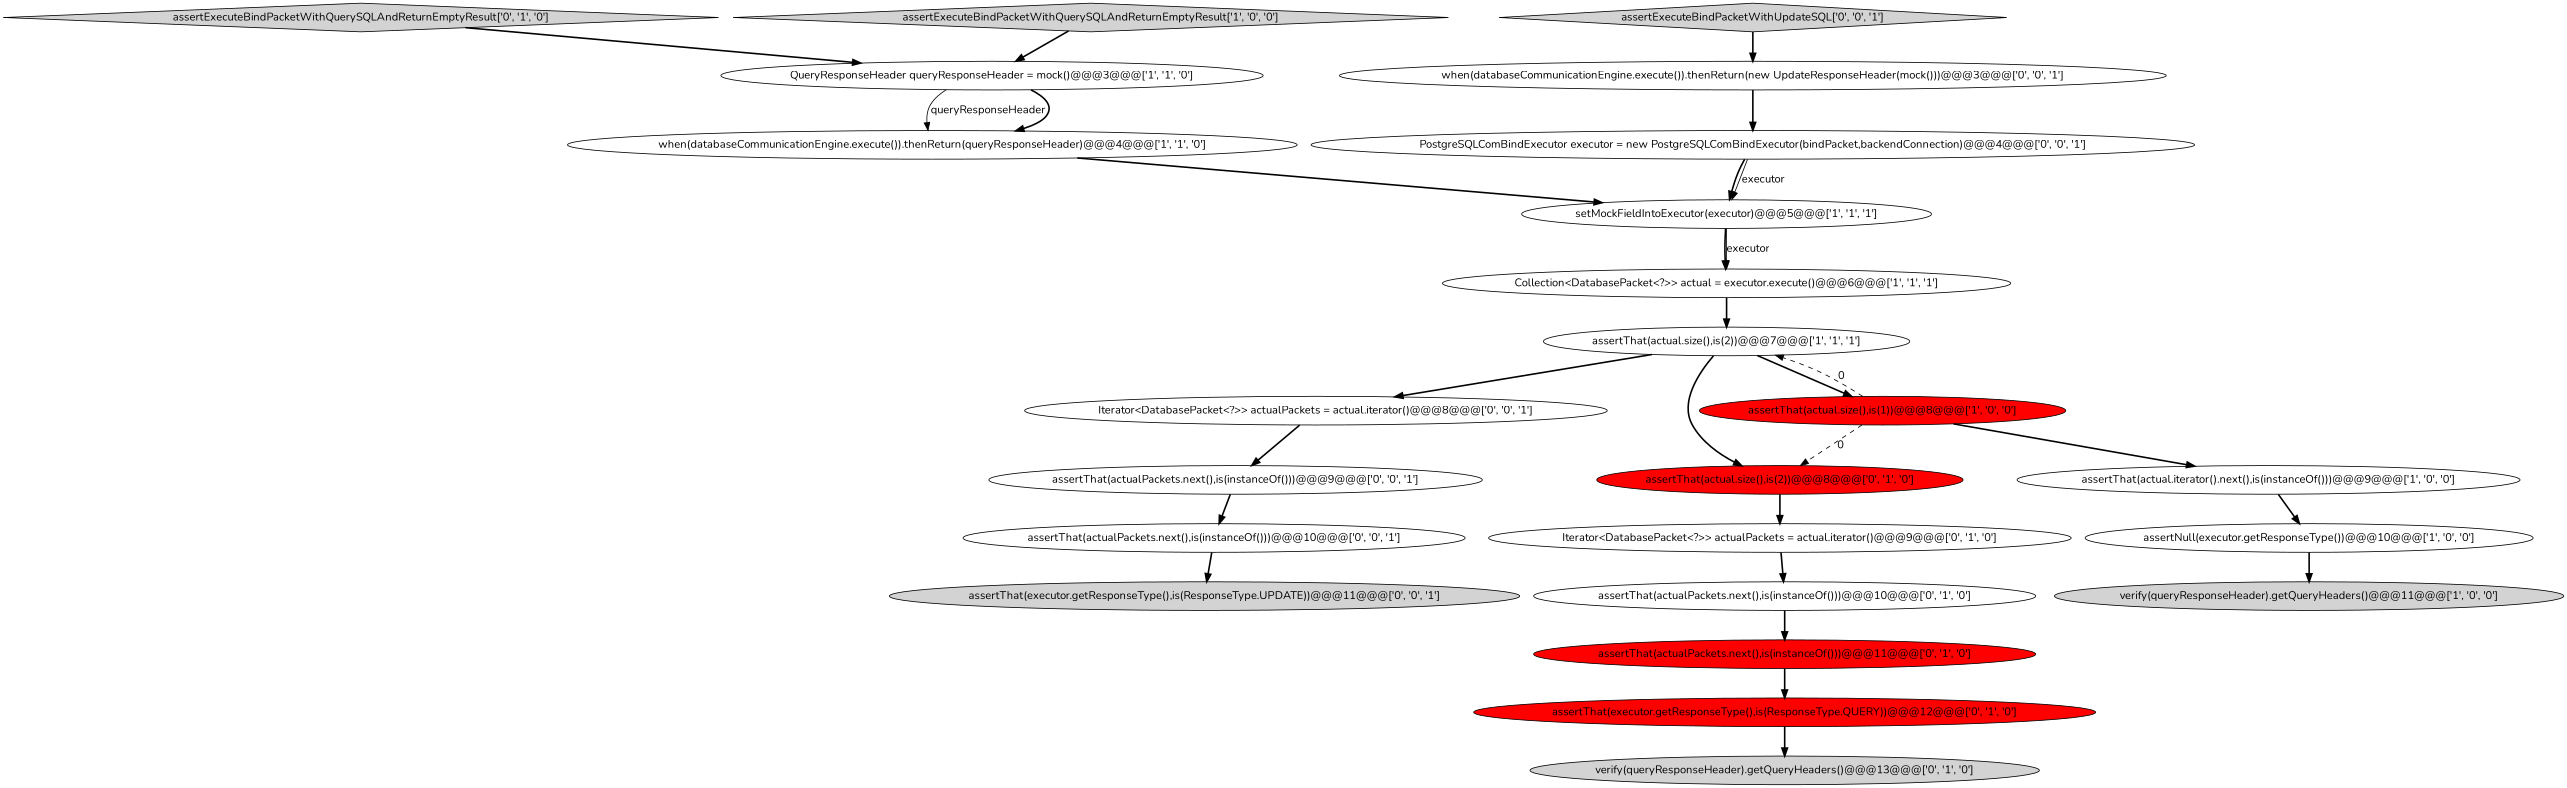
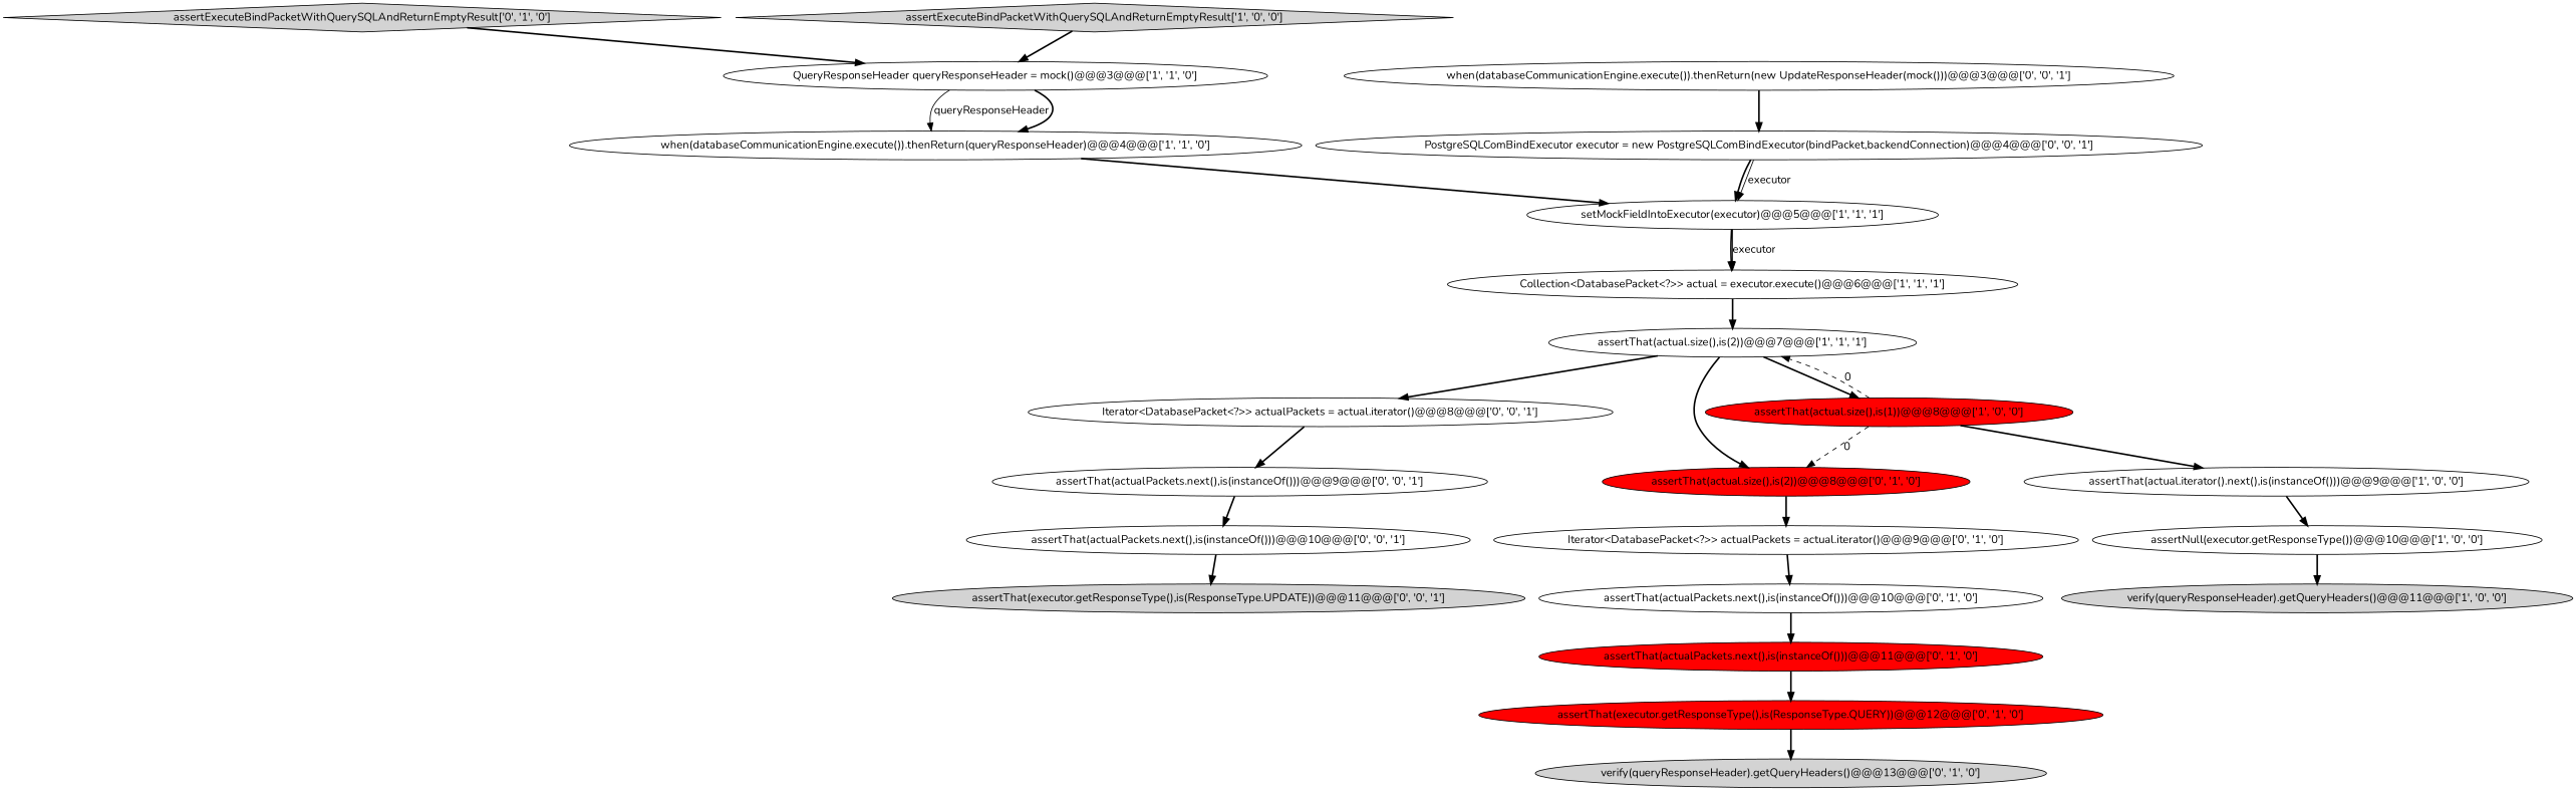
  digraph {
    fontname=Nunito
    node [fillcolor=white shape=ellipse style=filled fontname=Nunito]
    edge [style=bold fontname=Nunito]
    n1 [label="setMockFieldIntoExecutor(executor)@@@5@@@['1', '1', '1']"]
    n2 [label="Collection<DatabasePacket<?>> actual = executor.execute()@@@6@@@['1', '1', '1']"]
    n3 [fillcolor=lightgray label="verify(queryResponseHeader).getQueryHeaders()@@@11@@@['1', '0', '0']"]
    n4 [label="assertThat(actual.iterator().next(),is(instanceOf()))@@@9@@@['1', '0', '0']"]
    n5 [label="assertNull(executor.getResponseType())@@@10@@@['1', '0', '0']"]
    n6 [label="assertThat(actual.size(),is(2))@@@7@@@['1', '1', '1']"]
    n7 [label="Iterator<DatabasePacket<?>> actualPackets = actual.iterator()@@@8@@@['0', '0', '1']"]
    n8 [fillcolor=red label="assertThat(actual.size(),is(2))@@@8@@@['0', '1', '0']"]
    n9 [fillcolor=red label="assertThat(actual.size(),is(1))@@@8@@@['1', '0', '0']"]
    n10 [label="when(databaseCommunicationEngine.execute()).thenReturn(queryResponseHeader)@@@4@@@['1', '1', '0']"]
    n11 [label="assertThat(actualPackets.next(),is(instanceOf()))@@@10@@@['0', '1', '0']"]
    n12 [fillcolor=red label="assertThat(actualPackets.next(),is(instanceOf()))@@@11@@@['0', '1', '0']"]
    n13 [fillcolor=lightgray label="assertExecuteBindPacketWithQuerySQLAndReturnEmptyResult['0', '1', '0']" shape=diamond]
    n14 [label="QueryResponseHeader queryResponseHeader = mock()@@@3@@@['1', '1', '0']"]
    n15 [label="assertThat(actualPackets.next(),is(instanceOf()))@@@9@@@['0', '0', '1']"]
    n16 [fillcolor=lightgray label="assertThat(executor.getResponseType(),is(ResponseType.UPDATE))@@@11@@@['0', '0', '1']"]
    n17 [label="assertThat(actualPackets.next(),is(instanceOf()))@@@10@@@['0', '0', '1']"]
-   n18 [fillcolor=lightgray label="assertExecuteBindPacketWithUpdateSQL['0', '0', '1']" shape=diamond]
    n19 [label="when(databaseCommunicationEngine.execute()).thenReturn(new UpdateResponseHeader(mock()))@@@3@@@['0', '0', '1']"]
    n20 [label="PostgreSQLComBindExecutor executor = new PostgreSQLComBindExecutor(bindPacket,backendConnection)@@@4@@@['0', '0', '1']"]
    n21 [fillcolor=lightgray label="verify(queryResponseHeader).getQueryHeaders()@@@13@@@['0', '1', '0']"]
    n22 [label="Iterator<DatabasePacket<?>> actualPackets = actual.iterator()@@@9@@@['0', '1', '0']"]
    n23 [fillcolor=lightgray label="assertExecuteBindPacketWithQuerySQLAndReturnEmptyResult['1', '0', '0']" shape=diamond]
    n24 [fillcolor=red label="assertThat(executor.getResponseType(),is(ResponseType.QUERY))@@@12@@@['0', '1', '0']"]
    n1 -> n2
    n1 -> n2 [label=executor style=solid]
    n2 -> n6
    n4 -> n5
    n5 -> n3
    n6 -> n7
    n6 -> n8
    n6 -> n9
    n7 -> n15
    n8 -> n22
    n9 -> n4
    n9 -> n6 [label=0 style=dashed]
    n9 -> n8 [label=0 style=dashed]
    n10 -> n1
    n11 -> n12
    n12 -> n24
    n13 -> n14
    n14 -> n10 [label=queryResponseHeader style=solid]
    n14 -> n10
    n15 -> n17
    n17 -> n16
-   n18 -> n19
    n19 -> n20
    n20 -> n1
    n20 -> n1 [label=executor style=solid]
    n22 -> n11
    n23 -> n14
    n24 -> n21
  }
